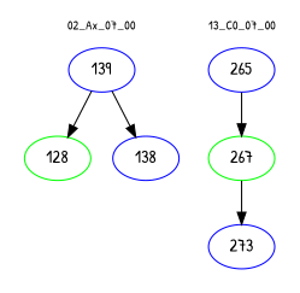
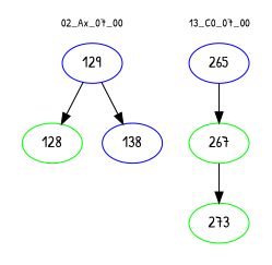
  digraph {
    fontname="Patrick Hand"
    node [color=blue fontname="Patrick Hand"]
    edge [color=black fontname="Patrick Hand"]
-   n1 [label=139]
+   n1 [label=129]
    n2 [color=green label=128]
    n3 [label=138]
    n4 [label=265]
-   n5 [label=273]
+   n5 [color=green label=273]
    n6 [color=green label=267]
    subgraph cluster_1 {
      color=white
      fontsize=10
      label="02_Ax_07_00"
      n1
      n2
      n3
    }
    subgraph cluster_2 {
      color=white
      fontsize=10
      label="13_C0_07_00"
      n4
      n5
      n6
    }
    n1 -> n2
    n1 -> n3
    n4 -> n6
    n6 -> n5
  }
